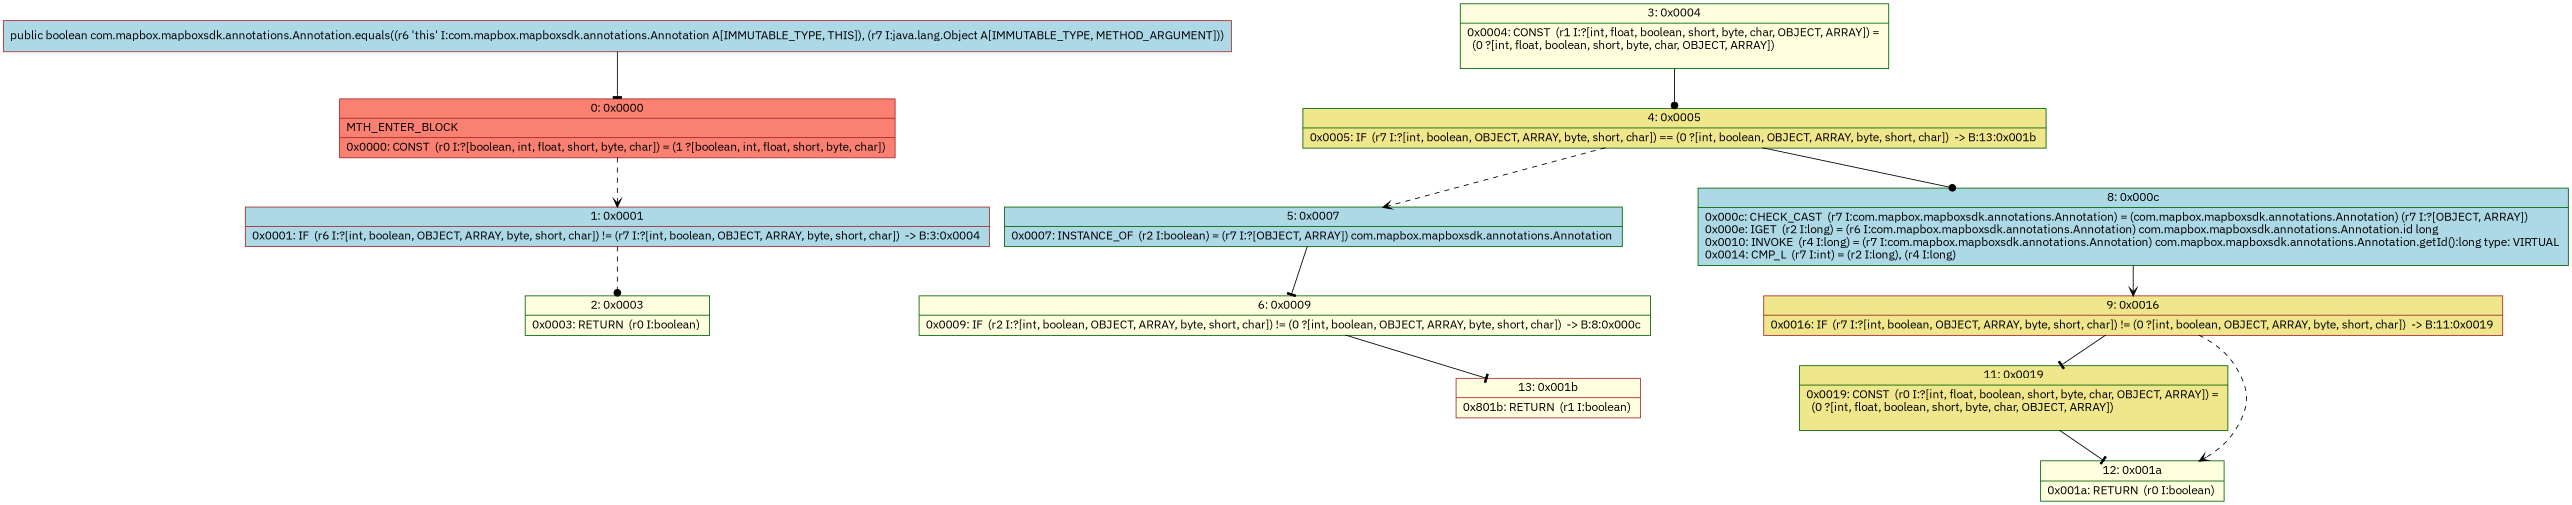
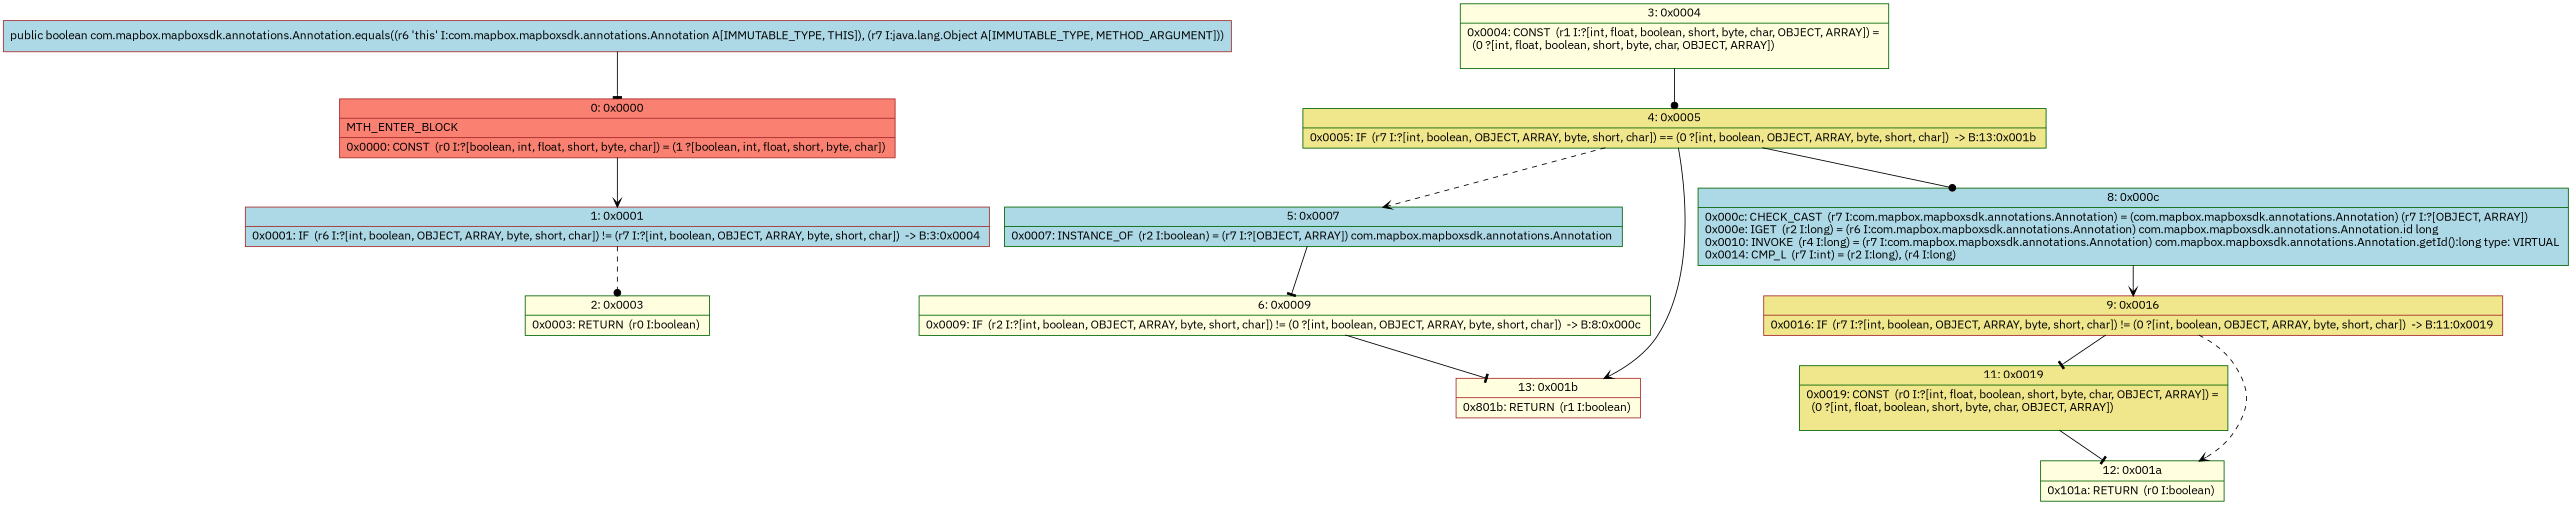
  digraph {
    fontname="IBM Plex Sans"
    node [color=darkgreen fillcolor=lightyellow fontname="IBM Plex Sans" shape=record style=filled]
    edge [arrowhead=vee fontname="IBM Plex Sans"]
    n1 [color=brown fillcolor=salmon label="{0\:\ 0x0000|MTH_ENTER_BLOCK\l|0x0000: CONST  (r0 I:?[boolean, int, float, short, byte, char]) = (1 ?[boolean, int, float, short, byte, char]) \l}"]
    n2 [color=brown fillcolor=lightblue label="{1\:\ 0x0001|0x0001: IF  (r6 I:?[int, boolean, OBJECT, ARRAY, byte, short, char]) != (r7 I:?[int, boolean, OBJECT, ARRAY, byte, short, char])  \-\> B:3:0x0004 \l}"]
    n3 [label="{2\:\ 0x0003|0x0003: RETURN  (r0 I:boolean) \l}"]
    n4 [label="{3\:\ 0x0004|0x0004: CONST  (r1 I:?[int, float, boolean, short, byte, char, OBJECT, ARRAY]) = \l  (0 ?[int, float, boolean, short, byte, char, OBJECT, ARRAY])\l \l}"]
    n5 [fillcolor=khaki label="{4\:\ 0x0005|0x0005: IF  (r7 I:?[int, boolean, OBJECT, ARRAY, byte, short, char]) == (0 ?[int, boolean, OBJECT, ARRAY, byte, short, char])  \-\> B:13:0x001b \l}"]
    n6 [fillcolor=lightblue label="{5\:\ 0x0007|0x0007: INSTANCE_OF  (r2 I:boolean) = (r7 I:?[OBJECT, ARRAY]) com.mapbox.mapboxsdk.annotations.Annotation \l}"]
    n7 [color=brown label="{13\:\ 0x001b|0x801b: RETURN  (r1 I:boolean) \l}"]
    n8 [fillcolor=lightblue label="{8\:\ 0x000c|0x000c: CHECK_CAST  (r7 I:com.mapbox.mapboxsdk.annotations.Annotation) = (com.mapbox.mapboxsdk.annotations.Annotation) (r7 I:?[OBJECT, ARRAY]) \l0x000e: IGET  (r2 I:long) = (r6 I:com.mapbox.mapboxsdk.annotations.Annotation) com.mapbox.mapboxsdk.annotations.Annotation.id long \l0x0010: INVOKE  (r4 I:long) = (r7 I:com.mapbox.mapboxsdk.annotations.Annotation) com.mapbox.mapboxsdk.annotations.Annotation.getId():long type: VIRTUAL \l0x0014: CMP_L  (r7 I:int) = (r2 I:long), (r4 I:long) \l}"]
    n9 [label="{6\:\ 0x0009|0x0009: IF  (r2 I:?[int, boolean, OBJECT, ARRAY, byte, short, char]) != (0 ?[int, boolean, OBJECT, ARRAY, byte, short, char])  \-\> B:8:0x000c \l}"]
    n10 [color=brown fillcolor=khaki label="{9\:\ 0x0016|0x0016: IF  (r7 I:?[int, boolean, OBJECT, ARRAY, byte, short, char]) != (0 ?[int, boolean, OBJECT, ARRAY, byte, short, char])  \-\> B:11:0x0019 \l}"]
    n11 [fillcolor=khaki label="{11\:\ 0x0019|0x0019: CONST  (r0 I:?[int, float, boolean, short, byte, char, OBJECT, ARRAY]) = \l  (0 ?[int, float, boolean, short, byte, char, OBJECT, ARRAY])\l \l}"]
-   n12 [label="{12\:\ 0x001a|0x001a: RETURN  (r0 I:boolean) \l}"]
+   n12 [label="{12\:\ 0x001a|0x101a: RETURN  (r0 I:boolean) \l}"]
    n13 [color=brown fillcolor=lightblue label="{public boolean com.mapbox.mapboxsdk.annotations.Annotation.equals((r6 'this' I:com.mapbox.mapboxsdk.annotations.Annotation A[IMMUTABLE_TYPE, THIS]), (r7 I:java.lang.Object A[IMMUTABLE_TYPE, METHOD_ARGUMENT])) }"]
-   n1 -> n2 [style=dashed]
+   n1 -> n2
    n2 -> n3 [arrowhead=dot style=dashed]
    n4 -> n5 [arrowhead=dot]
    n5 -> n6 [style=dashed]
+   n5 -> n7
    n5 -> n8 [arrowhead=dot]
    n6 -> n9 [arrowhead=tee]
    n8 -> n10
    n9 -> n7 [arrowhead=tee style=solid]
    n10 -> n11 [arrowhead=tee]
    n10 -> n12 [style=dashed]
    n11 -> n12 [arrowhead=tee]
    n13 -> n1 [arrowhead=tee]
  }
